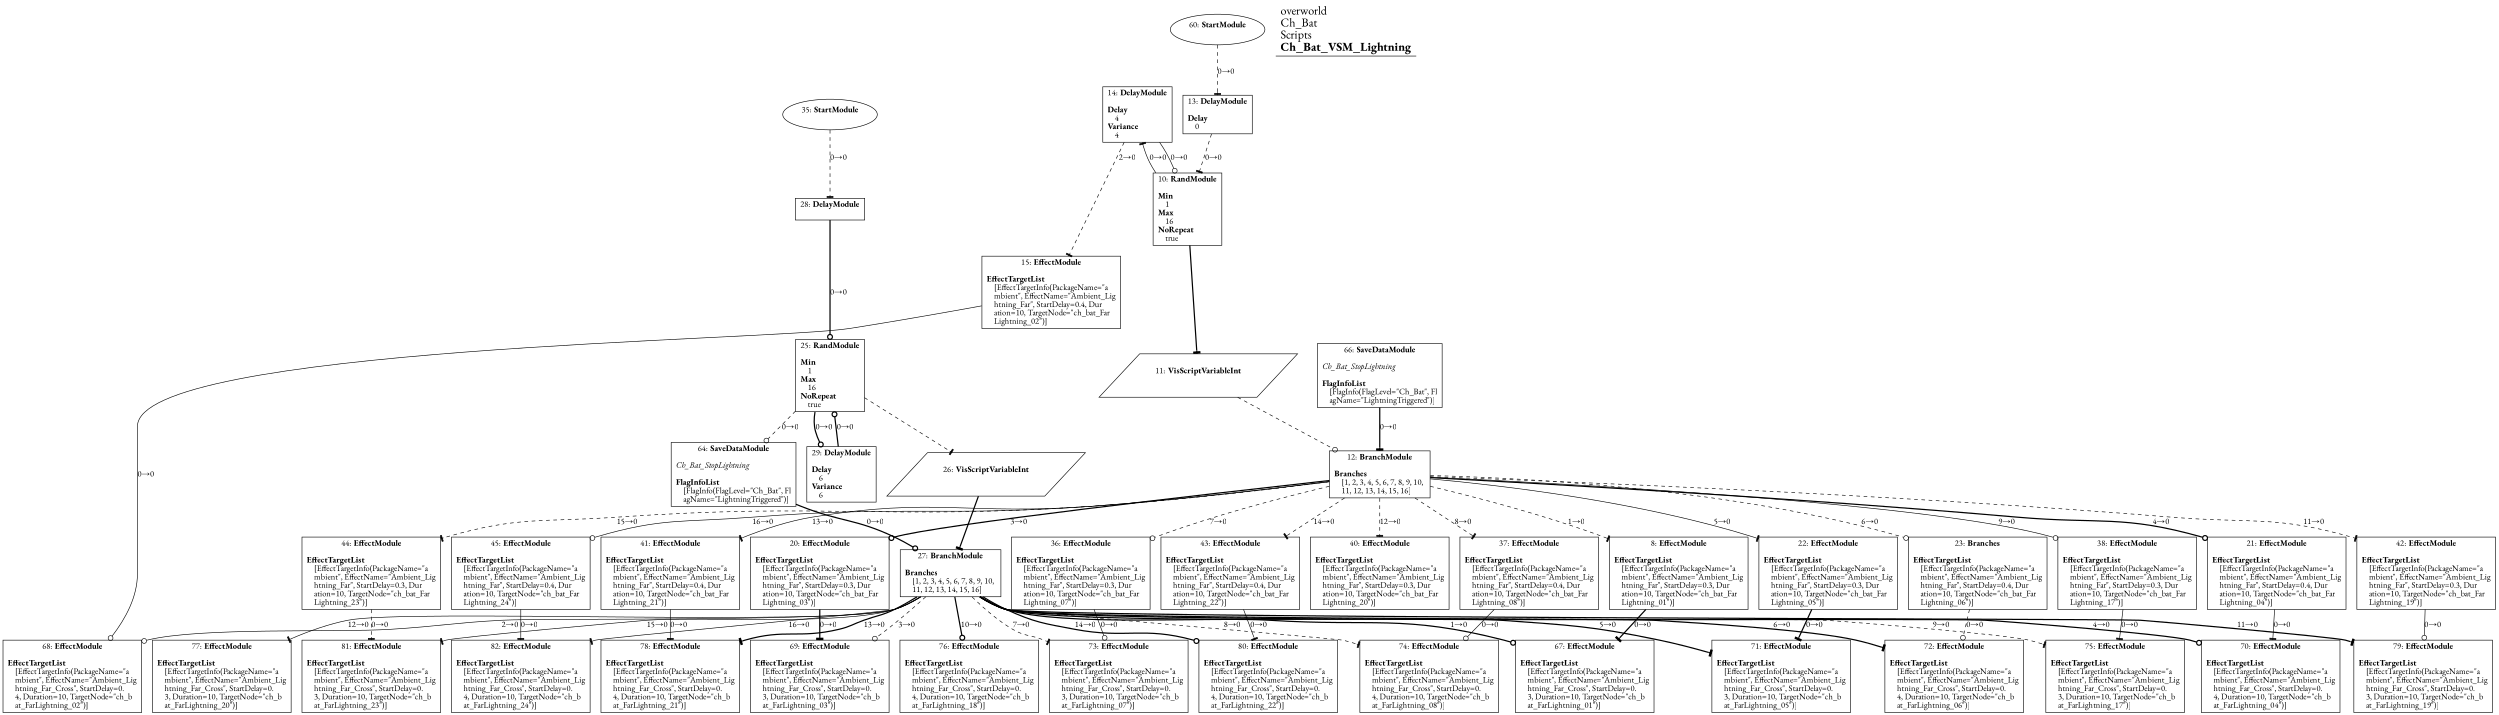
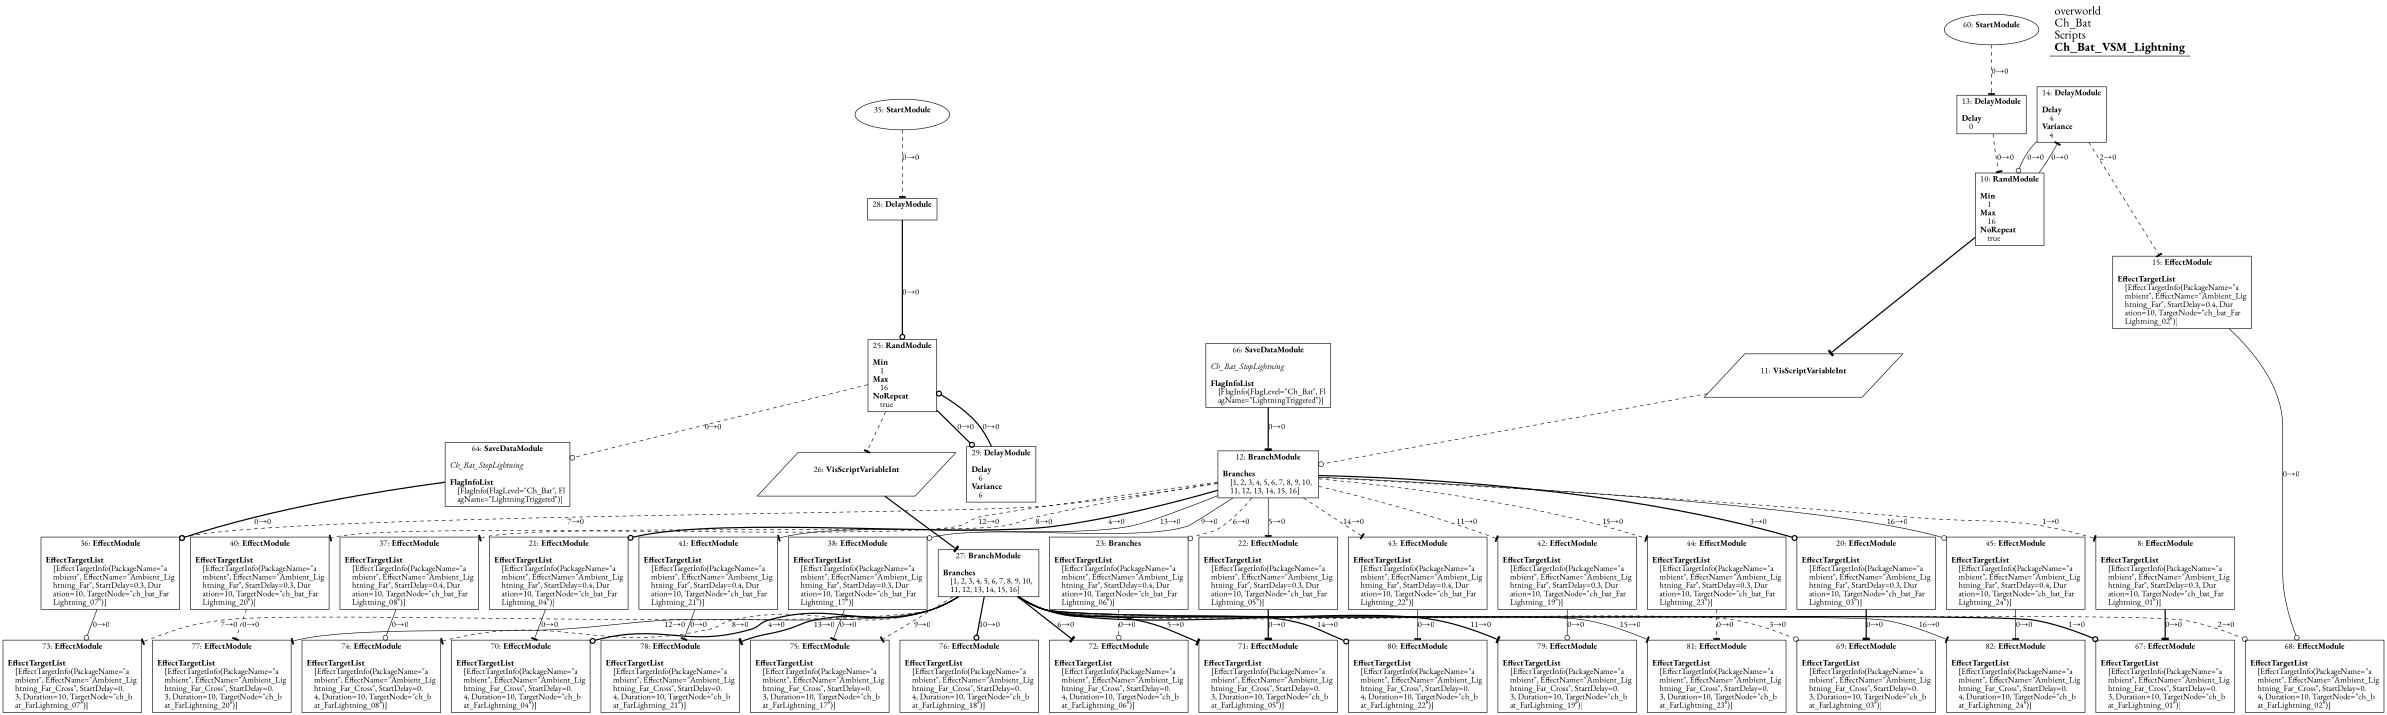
  digraph {
    fontname="EB Garamond"
    splines=spline
    node [fontname="EB Garamond" shape=box]
    edge [arrowhead=tee fontname="EB Garamond" style=dashed]
    n1 [label=<8: <b>EffectModule</b><br/><br/><b>EffectTargetList</b><br align="left"/>    [EffectTargetInfo(PackageName=&quot;a<br align="left"/>    mbient&quot;, EffectName=&quot;Ambient_Lig<br align="left"/>    htning_Far&quot;, StartDelay=0.3, Dur<br align="left"/>    ation=10, TargetNode=&quot;ch_bat_Far<br align="left"/>    Lightning_01&quot;)]<br align="left"/>>]
    n2 [label=<67: <b>EffectModule</b><br/><br/><b>EffectTargetList</b><br align="left"/>    [EffectTargetInfo(PackageName=&quot;a<br align="left"/>    mbient&quot;, EffectName=&quot;Ambient_Lig<br align="left"/>    htning_Far_Cross&quot;, StartDelay=0.<br align="left"/>    3, Duration=10, TargetNode=&quot;ch_b<br align="left"/>    at_FarLightning_01&quot;)]<br align="left"/>>]
    n3 [label=<10: <b>RandModule</b><br/><br/><b>Min</b><br align="left"/>    1<br align="left"/><b>Max</b><br align="left"/>    16<br align="left"/><b>NoRepeat</b><br align="left"/>    true<br align="left"/>>]
    n4 [label=<14: <b>DelayModule</b><br/><br/><b>Delay</b><br align="left"/>    4<br align="left"/><b>Variance</b><br align="left"/>    4<br align="left"/>>]
    n5 [label=<11: <b>VisScriptVariableInt</b><br/><br/>> shape=parallelogram]
    n6 [label=<15: <b>EffectModule</b><br/><br/><b>EffectTargetList</b><br align="left"/>    [EffectTargetInfo(PackageName=&quot;a<br align="left"/>    mbient&quot;, EffectName=&quot;Ambient_Lig<br align="left"/>    htning_Far&quot;, StartDelay=0.4, Dur<br align="left"/>    ation=10, TargetNode=&quot;ch_bat_Far<br align="left"/>    Lightning_02&quot;)]<br align="left"/>>]
    n7 [label=<66: <b>SaveDataModule</b><br/><br/><i>Ch_Bat_StopLightning<br align="left"/></i><br align="left"/><b>FlagInfoList</b><br align="left"/>    [FlagInfo(FlagLevel=&quot;Ch_Bat&quot;, Fl<br align="left"/>    agName=&quot;LightningTriggered&quot;)]<br align="left"/>>]
    n8 [label=<12: <b>BranchModule</b><br/><br/><b>Branches</b><br align="left"/>    [1, 2, 3, 4, 5, 6, 7, 8, 9, 10, <br align="left"/>    11, 12, 13, 14, 15, 16]<br align="left"/>>]
    n9 [label=<20: <b>EffectModule</b><br/><br/><b>EffectTargetList</b><br align="left"/>    [EffectTargetInfo(PackageName=&quot;a<br align="left"/>    mbient&quot;, EffectName=&quot;Ambient_Lig<br align="left"/>    htning_Far&quot;, StartDelay=0.3, Dur<br align="left"/>    ation=10, TargetNode=&quot;ch_bat_Far<br align="left"/>    Lightning_03&quot;)]<br align="left"/>>]
    n10 [label=<21: <b>EffectModule</b><br/><br/><b>EffectTargetList</b><br align="left"/>    [EffectTargetInfo(PackageName=&quot;a<br align="left"/>    mbient&quot;, EffectName=&quot;Ambient_Lig<br align="left"/>    htning_Far&quot;, StartDelay=0.4, Dur<br align="left"/>    ation=10, TargetNode=&quot;ch_bat_Far<br align="left"/>    Lightning_04&quot;)]<br align="left"/>>]
    n11 [label=<22: <b>EffectModule</b><br/><br/><b>EffectTargetList</b><br align="left"/>    [EffectTargetInfo(PackageName=&quot;a<br align="left"/>    mbient&quot;, EffectName=&quot;Ambient_Lig<br align="left"/>    htning_Far&quot;, StartDelay=0.3, Dur<br align="left"/>    ation=10, TargetNode=&quot;ch_bat_Far<br align="left"/>    Lightning_05&quot;)]<br align="left"/>>]
    n12 [label=<23: <b>Branches</b><br/><br/><b>EffectTargetList</b><br align="left"/>    [EffectTargetInfo(PackageName=&quot;a<br align="left"/>    mbient&quot;, EffectName=&quot;Ambient_Lig<br align="left"/>    htning_Far&quot;, StartDelay=0.4, Dur<br align="left"/>    ation=10, TargetNode=&quot;ch_bat_Far<br align="left"/>    Lightning_06&quot;)]<br align="left"/>>]
    n13 [label=<36: <b>EffectModule</b><br/><br/><b>EffectTargetList</b><br align="left"/>    [EffectTargetInfo(PackageName=&quot;a<br align="left"/>    mbient&quot;, EffectName=&quot;Ambient_Lig<br align="left"/>    htning_Far&quot;, StartDelay=0.3, Dur<br align="left"/>    ation=10, TargetNode=&quot;ch_bat_Far<br align="left"/>    Lightning_07&quot;)]<br align="left"/>>]
    n14 [label=<37: <b>EffectModule</b><br/><br/><b>EffectTargetList</b><br align="left"/>    [EffectTargetInfo(PackageName=&quot;a<br align="left"/>    mbient&quot;, EffectName=&quot;Ambient_Lig<br align="left"/>    htning_Far&quot;, StartDelay=0.4, Dur<br align="left"/>    ation=10, TargetNode=&quot;ch_bat_Far<br align="left"/>    Lightning_08&quot;)]<br align="left"/>>]
    n15 [label=<38: <b>EffectModule</b><br/><br/><b>EffectTargetList</b><br align="left"/>    [EffectTargetInfo(PackageName=&quot;a<br align="left"/>    mbient&quot;, EffectName=&quot;Ambient_Lig<br align="left"/>    htning_Far&quot;, StartDelay=0.3, Dur<br align="left"/>    ation=10, TargetNode=&quot;ch_bat_Far<br align="left"/>    Lightning_17&quot;)]<br align="left"/>>]
    n16 [label=<42: <b>EffectModule</b><br/><br/><b>EffectTargetList</b><br align="left"/>    [EffectTargetInfo(PackageName=&quot;a<br align="left"/>    mbient&quot;, EffectName=&quot;Ambient_Lig<br align="left"/>    htning_Far&quot;, StartDelay=0.3, Dur<br align="left"/>    ation=10, TargetNode=&quot;ch_bat_Far<br align="left"/>    Lightning_19&quot;)]<br align="left"/>>]
    n17 [label=<40: <b>EffectModule</b><br/><br/><b>EffectTargetList</b><br align="left"/>    [EffectTargetInfo(PackageName=&quot;a<br align="left"/>    mbient&quot;, EffectName=&quot;Ambient_Lig<br align="left"/>    htning_Far&quot;, StartDelay=0.3, Dur<br align="left"/>    ation=10, TargetNode=&quot;ch_bat_Far<br align="left"/>    Lightning_20&quot;)]<br align="left"/>>]
    n18 [label=<41: <b>EffectModule</b><br/><br/><b>EffectTargetList</b><br align="left"/>    [EffectTargetInfo(PackageName=&quot;a<br align="left"/>    mbient&quot;, EffectName=&quot;Ambient_Lig<br align="left"/>    htning_Far&quot;, StartDelay=0.4, Dur<br align="left"/>    ation=10, TargetNode=&quot;ch_bat_Far<br align="left"/>    Lightning_21&quot;)]<br align="left"/>>]
    n19 [label=<43: <b>EffectModule</b><br/><br/><b>EffectTargetList</b><br align="left"/>    [EffectTargetInfo(PackageName=&quot;a<br align="left"/>    mbient&quot;, EffectName=&quot;Ambient_Lig<br align="left"/>    htning_Far&quot;, StartDelay=0.4, Dur<br align="left"/>    ation=10, TargetNode=&quot;ch_bat_Far<br align="left"/>    Lightning_22&quot;)]<br align="left"/>>]
    n20 [label=<44: <b>EffectModule</b><br/><br/><b>EffectTargetList</b><br align="left"/>    [EffectTargetInfo(PackageName=&quot;a<br align="left"/>    mbient&quot;, EffectName=&quot;Ambient_Lig<br align="left"/>    htning_Far&quot;, StartDelay=0.3, Dur<br align="left"/>    ation=10, TargetNode=&quot;ch_bat_Far<br align="left"/>    Lightning_23&quot;)]<br align="left"/>>]
    n21 [label=<45: <b>EffectModule</b><br/><br/><b>EffectTargetList</b><br align="left"/>    [EffectTargetInfo(PackageName=&quot;a<br align="left"/>    mbient&quot;, EffectName=&quot;Ambient_Lig<br align="left"/>    htning_Far&quot;, StartDelay=0.4, Dur<br align="left"/>    ation=10, TargetNode=&quot;ch_bat_Far<br align="left"/>    Lightning_24&quot;)]<br align="left"/>>]
    n22 [label=<68: <b>EffectModule</b><br/><br/><b>EffectTargetList</b><br align="left"/>    [EffectTargetInfo(PackageName=&quot;a<br align="left"/>    mbient&quot;, EffectName=&quot;Ambient_Lig<br align="left"/>    htning_Far_Cross&quot;, StartDelay=0.<br align="left"/>    4, Duration=10, TargetNode=&quot;ch_b<br align="left"/>    at_FarLightning_02&quot;)]<br align="left"/>>]
    n23 [label=<69: <b>EffectModule</b><br/><br/><b>EffectTargetList</b><br align="left"/>    [EffectTargetInfo(PackageName=&quot;a<br align="left"/>    mbient&quot;, EffectName=&quot;Ambient_Lig<br align="left"/>    htning_Far_Cross&quot;, StartDelay=0.<br align="left"/>    3, Duration=10, TargetNode=&quot;ch_b<br align="left"/>    at_FarLightning_03&quot;)]<br align="left"/>>]
    n24 [label=<70: <b>EffectModule</b><br/><br/><b>EffectTargetList</b><br align="left"/>    [EffectTargetInfo(PackageName=&quot;a<br align="left"/>    mbient&quot;, EffectName=&quot;Ambient_Lig<br align="left"/>    htning_Far_Cross&quot;, StartDelay=0.<br align="left"/>    4, Duration=10, TargetNode=&quot;ch_b<br align="left"/>    at_FarLightning_04&quot;)]<br align="left"/>>]
    n25 [label=<71: <b>EffectModule</b><br/><br/><b>EffectTargetList</b><br align="left"/>    [EffectTargetInfo(PackageName=&quot;a<br align="left"/>    mbient&quot;, EffectName=&quot;Ambient_Lig<br align="left"/>    htning_Far_Cross&quot;, StartDelay=0.<br align="left"/>    3, Duration=10, TargetNode=&quot;ch_b<br align="left"/>    at_FarLightning_05&quot;)]<br align="left"/>>]
    n26 [label=<72: <b>EffectModule</b><br/><br/><b>EffectTargetList</b><br align="left"/>    [EffectTargetInfo(PackageName=&quot;a<br align="left"/>    mbient&quot;, EffectName=&quot;Ambient_Lig<br align="left"/>    htning_Far_Cross&quot;, StartDelay=0.<br align="left"/>    4, Duration=10, TargetNode=&quot;ch_b<br align="left"/>    at_FarLightning_06&quot;)]<br align="left"/>>]
    n27 [label=<73: <b>EffectModule</b><br/><br/><b>EffectTargetList</b><br align="left"/>    [EffectTargetInfo(PackageName=&quot;a<br align="left"/>    mbient&quot;, EffectName=&quot;Ambient_Lig<br align="left"/>    htning_Far_Cross&quot;, StartDelay=0.<br align="left"/>    3, Duration=10, TargetNode=&quot;ch_b<br align="left"/>    at_FarLightning_07&quot;)]<br align="left"/>>]
    n28 [label=<74: <b>EffectModule</b><br/><br/><b>EffectTargetList</b><br align="left"/>    [EffectTargetInfo(PackageName=&quot;a<br align="left"/>    mbient&quot;, EffectName=&quot;Ambient_Lig<br align="left"/>    htning_Far_Cross&quot;, StartDelay=0.<br align="left"/>    4, Duration=10, TargetNode=&quot;ch_b<br align="left"/>    at_FarLightning_08&quot;)]<br align="left"/>>]
    n29 [label=<75: <b>EffectModule</b><br/><br/><b>EffectTargetList</b><br align="left"/>    [EffectTargetInfo(PackageName=&quot;a<br align="left"/>    mbient&quot;, EffectName=&quot;Ambient_Lig<br align="left"/>    htning_Far_Cross&quot;, StartDelay=0.<br align="left"/>    3, Duration=10, TargetNode=&quot;ch_b<br align="left"/>    at_FarLightning_17&quot;)]<br align="left"/>>]
    n30 [label=<79: <b>EffectModule</b><br/><br/><b>EffectTargetList</b><br align="left"/>    [EffectTargetInfo(PackageName=&quot;a<br align="left"/>    mbient&quot;, EffectName=&quot;Ambient_Lig<br align="left"/>    htning_Far_Cross&quot;, StartDelay=0.<br align="left"/>    3, Duration=10, TargetNode=&quot;ch_b<br align="left"/>    at_FarLightning_19&quot;)]<br align="left"/>>]
    n31 [label=<77: <b>EffectModule</b><br/><br/><b>EffectTargetList</b><br align="left"/>    [EffectTargetInfo(PackageName=&quot;a<br align="left"/>    mbient&quot;, EffectName=&quot;Ambient_Lig<br align="left"/>    htning_Far_Cross&quot;, StartDelay=0.<br align="left"/>    3, Duration=10, TargetNode=&quot;ch_b<br align="left"/>    at_FarLightning_20&quot;)]<br align="left"/>>]
    n32 [label=<78: <b>EffectModule</b><br/><br/><b>EffectTargetList</b><br align="left"/>    [EffectTargetInfo(PackageName=&quot;a<br align="left"/>    mbient&quot;, EffectName=&quot;Ambient_Lig<br align="left"/>    htning_Far_Cross&quot;, StartDelay=0.<br align="left"/>    4, Duration=10, TargetNode=&quot;ch_b<br align="left"/>    at_FarLightning_21&quot;)]<br align="left"/>>]
    n33 [label=<80: <b>EffectModule</b><br/><br/><b>EffectTargetList</b><br align="left"/>    [EffectTargetInfo(PackageName=&quot;a<br align="left"/>    mbient&quot;, EffectName=&quot;Ambient_Lig<br align="left"/>    htning_Far_Cross&quot;, StartDelay=0.<br align="left"/>    4, Duration=10, TargetNode=&quot;ch_b<br align="left"/>    at_FarLightning_22&quot;)]<br align="left"/>>]
    n34 [label=<81: <b>EffectModule</b><br/><br/><b>EffectTargetList</b><br align="left"/>    [EffectTargetInfo(PackageName=&quot;a<br align="left"/>    mbient&quot;, EffectName=&quot;Ambient_Lig<br align="left"/>    htning_Far_Cross&quot;, StartDelay=0.<br align="left"/>    3, Duration=10, TargetNode=&quot;ch_b<br align="left"/>    at_FarLightning_23&quot;)]<br align="left"/>>]
    n35 [label=<82: <b>EffectModule</b><br/><br/><b>EffectTargetList</b><br align="left"/>    [EffectTargetInfo(PackageName=&quot;a<br align="left"/>    mbient&quot;, EffectName=&quot;Ambient_Lig<br align="left"/>    htning_Far_Cross&quot;, StartDelay=0.<br align="left"/>    4, Duration=10, TargetNode=&quot;ch_b<br align="left"/>    at_FarLightning_24&quot;)]<br align="left"/>>]
    n36 [label=<76: <b>EffectModule</b><br/><br/><b>EffectTargetList</b><br align="left"/>    [EffectTargetInfo(PackageName=&quot;a<br align="left"/>    mbient&quot;, EffectName=&quot;Ambient_Lig<br align="left"/>    htning_Far_Cross&quot;, StartDelay=0.<br align="left"/>    4, Duration=10, TargetNode=&quot;ch_b<br align="left"/>    at_FarLightning_18&quot;)]<br align="left"/>>]
    n37 [label=<13: <b>DelayModule</b><br/><br/><b>Delay</b><br align="left"/>    0<br align="left"/>>]
    n38 [label=<25: <b>RandModule</b><br/><br/><b>Min</b><br align="left"/>    1<br align="left"/><b>Max</b><br align="left"/>    16<br align="left"/><b>NoRepeat</b><br align="left"/>    true<br align="left"/>>]
    n39 [label=<29: <b>DelayModule</b><br/><br/><b>Delay</b><br align="left"/>    6<br align="left"/><b>Variance</b><br align="left"/>    6<br align="left"/>>]
    n40 [label=<64: <b>SaveDataModule</b><br/><br/><i>Ch_Bat_StopLightning<br align="left"/></i><br align="left"/><b>FlagInfoList</b><br align="left"/>    [FlagInfo(FlagLevel=&quot;Ch_Bat&quot;, Fl<br align="left"/>    agName=&quot;LightningTriggered&quot;)]<br align="left"/>>]
    n41 [label=<26: <b>VisScriptVariableInt</b><br/><br/>> shape=parallelogram]
    n42 [label=<27: <b>BranchModule</b><br/><br/><b>Branches</b><br align="left"/>    [1, 2, 3, 4, 5, 6, 7, 8, 9, 10, <br align="left"/>    11, 12, 13, 14, 15, 16]<br align="left"/>>]
    n43 [label=<28: <b>DelayModule</b><br/><br/>>]
    n44 [label=<35: <b>StartModule</b><br/><br/>> shape=oval]
    n45 [label=<60: <b>StartModule</b><br/><br/>> shape=oval]
    n46 [label=<<font point-size="20">overworld<br align="left"/>Ch_Bat<br align="left"/>Scripts<br align="left"/><b>Ch_Bat_VSM_Lightning</b><br align="left"/></font>> shape=underline]
    n1 -> n2 [label="0→0" style=bold]
    n3 -> n4 [label="0→0" style=solid]
    n3 -> n5 [style=bold]
    n4 -> n3 [arrowhead=odot label="0→0" style=solid]
    n4 -> n6 [label="2→0"]
    n5 -> n8 [arrowhead=odot]
    n6 -> n22 [arrowhead=odot label="0→0" style=solid]
    n7 -> n8 [label="0→0" style=bold]
    n8 -> n1 [label="1→0"]
    n8 -> n9 [arrowhead=odot label="3→0" style=bold]
    n8 -> n10 [arrowhead=odot label="4→0" style=bold]
    n8 -> n11 [label="5→0" style=solid]
    n8 -> n12 [arrowhead=odot label="6→0"]
    n8 -> n13 [arrowhead=odot label="7→0"]
    n8 -> n14 [label="8→0"]
    n8 -> n15 [arrowhead=odot label="9→0" style=solid]
    n8 -> n16 [label="11→0"]
    n8 -> n17 [label="12→0"]
    n8 -> n18 [label="13→0" style=solid]
    n8 -> n19 [label="14→0"]
    n8 -> n20 [label="15→0"]
    n8 -> n21 [arrowhead=odot label="16→0" style=solid]
    n9 -> n23 [label="0→0" style=bold]
    n10 -> n24 [label="0→0" style=solid]
    n11 -> n25 [label="0→0" style=bold]
    n12 -> n26 [arrowhead=odot label="0→0"]
    n13 -> n27 [arrowhead=odot label="0→0" style=solid]
    n14 -> n28 [arrowhead=odot label="0→0" style=solid]
    n15 -> n29 [label="0→0" style=solid]
    n16 -> n30 [arrowhead=odot label="0→0" style=solid]
+   n17 -> n31 [label="0→0"]
    n18 -> n32 [label="0→0" style=solid]
    n19 -> n33 [label="0→0" style=solid]
    n20 -> n34 [label="0→0"]
    n21 -> n35 [label="0→0" style=solid]
    n37 -> n3 [label="0→0"]
    n38 -> n39 [arrowhead=odot label="0→0" style=bold]
    n38 -> n40 [arrowhead=odot label="0→0"]
    n38 -> n41
    n39 -> n38 [arrowhead=odot label="0→0" style=bold]
-   n40 -> n42 [arrowhead=odot label="0→0" style=bold]
+   n40 -> n13 [arrowhead=odot label="0→0" style=bold]
    n41 -> n42 [style=bold]
    n42 -> n2 [arrowhead=odot label="1→0" style=bold]
-   n42 -> n22 [arrowhead=odot label="2→0" style=solid]
+   n42 -> n22 [arrowhead=odot label="2→0"]
    n42 -> n23 [arrowhead=odot label="3→0"]
    n42 -> n24 [arrowhead=odot label="4→0" style=bold]
    n42 -> n25 [label="5→0" style=bold]
    n42 -> n26 [label="6→0" style=bold]
    n42 -> n27 [label="7→0"]
    n42 -> n28 [label="8→0"]
    n42 -> n29 [label="9→0"]
    n42 -> n30 [label="11→0" style=bold]
    n42 -> n31 [label="12→0" style=solid]
    n42 -> n32 [label="13→0" style=bold]
    n42 -> n33 [arrowhead=odot label="14→0" style=bold]
    n42 -> n34 [label="15→0" style=solid]
    n42 -> n35 [label="16→0" style=solid]
    n42 -> n36 [arrowhead=odot label="10→0" style=bold]
    n43 -> n38 [arrowhead=odot label="0→0" style=bold]
    n44 -> n43 [label="0→0"]
    n45 -> n37 [label="0→0"]
  }
